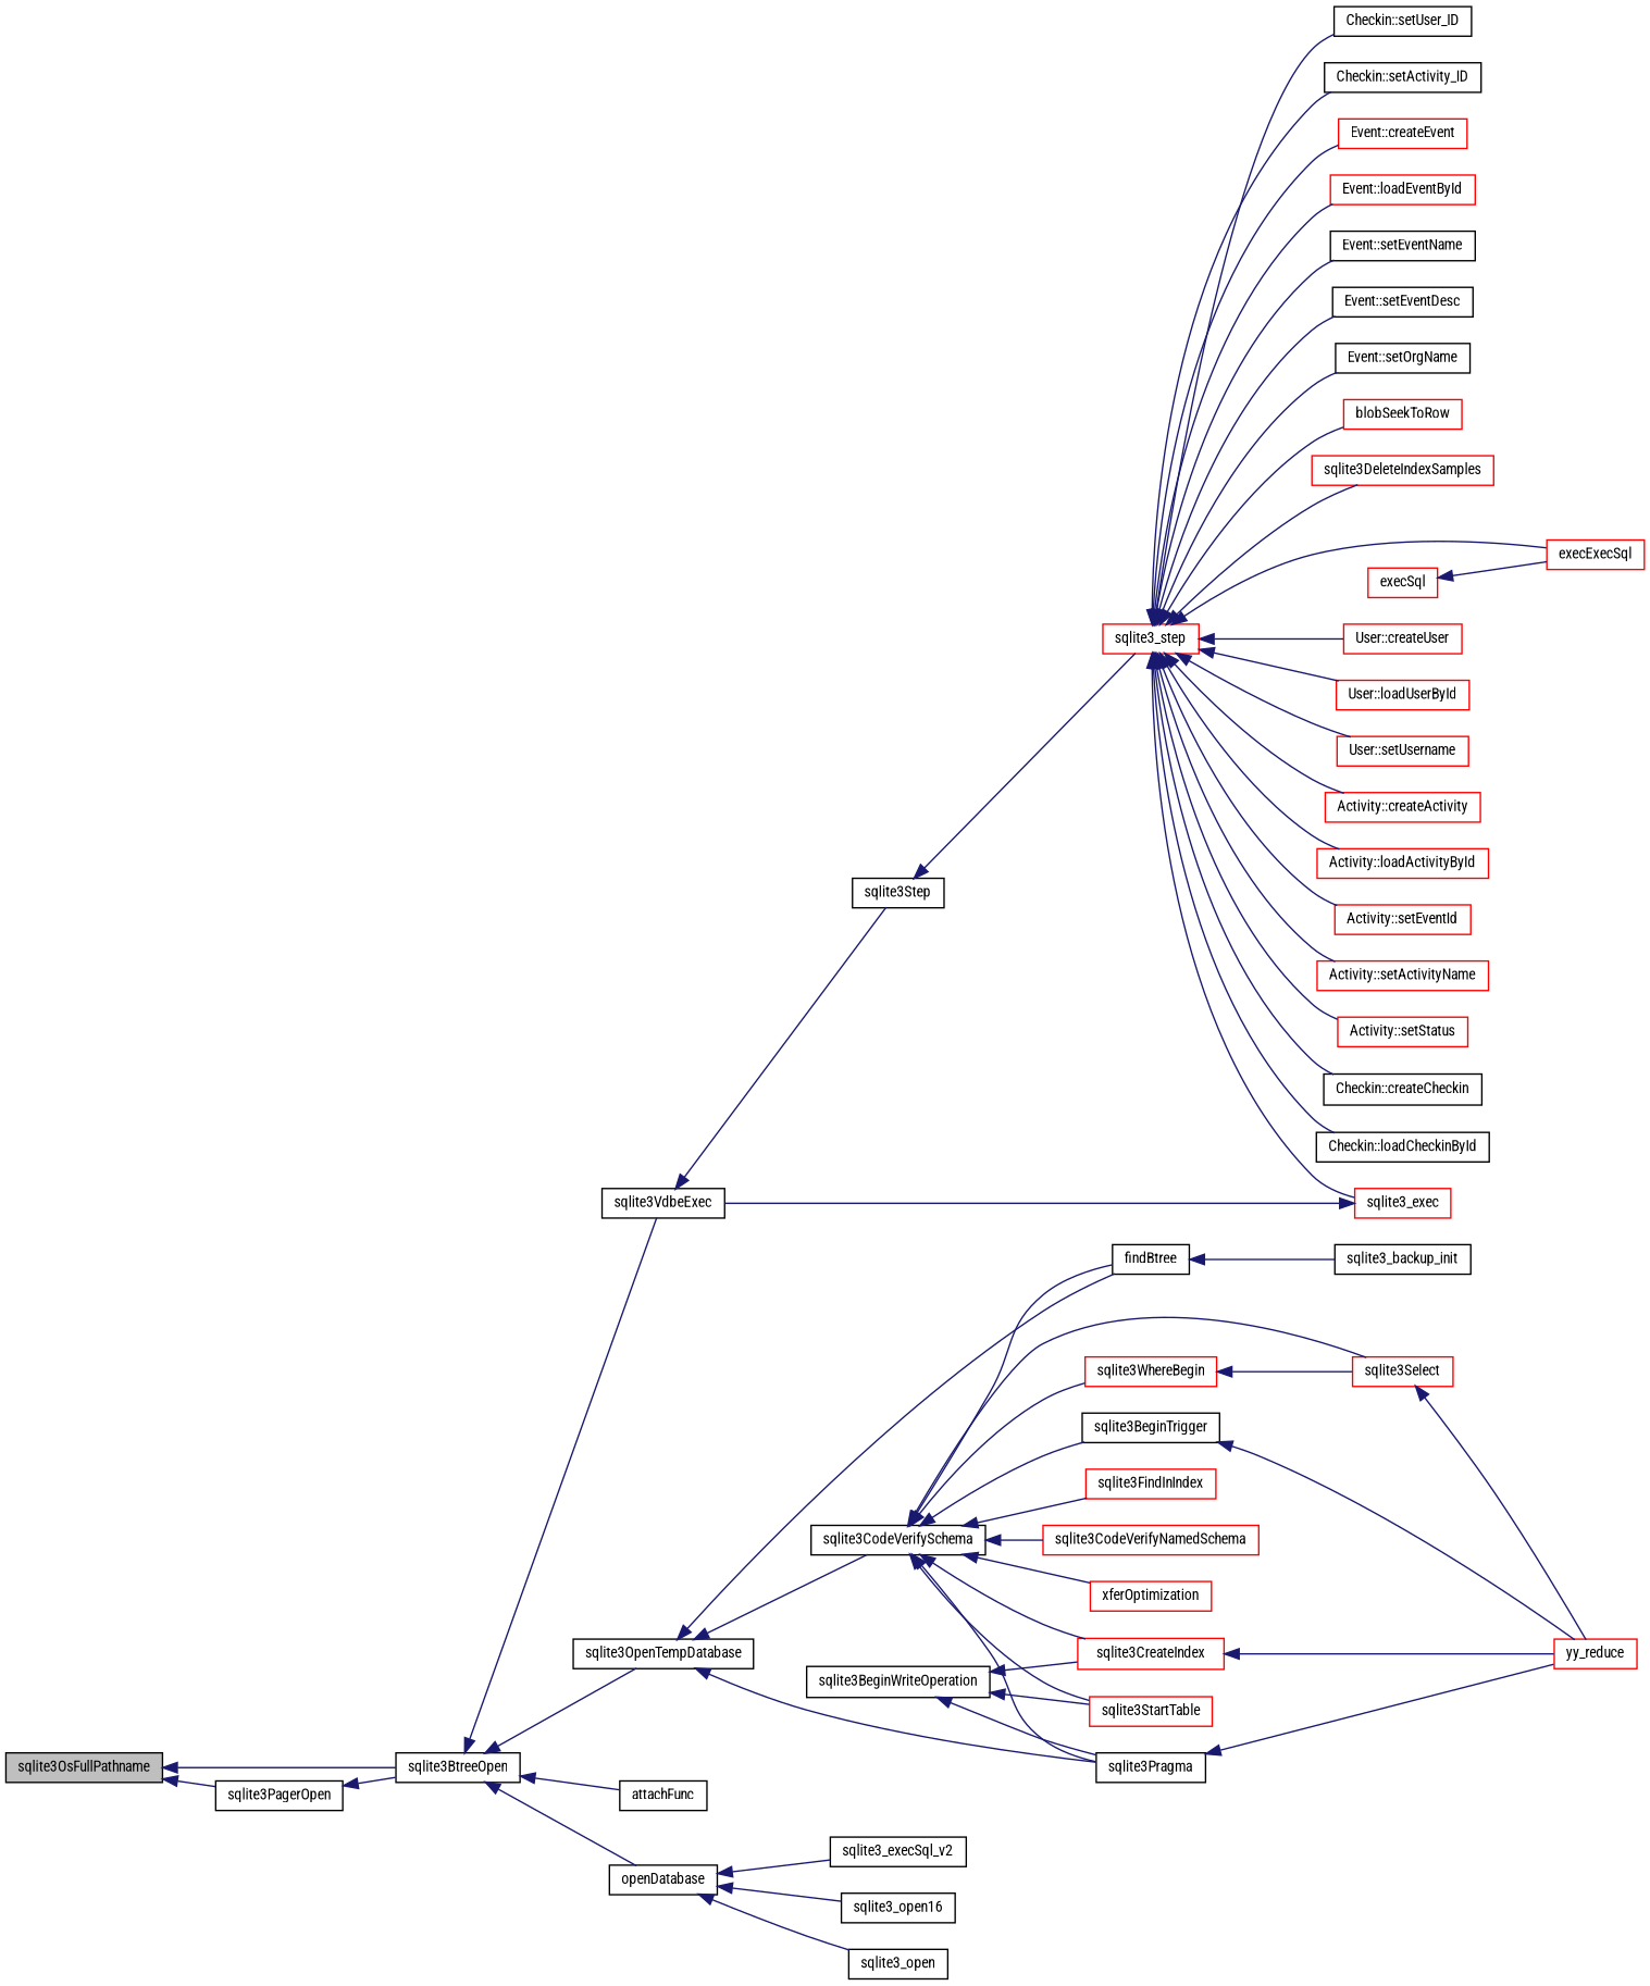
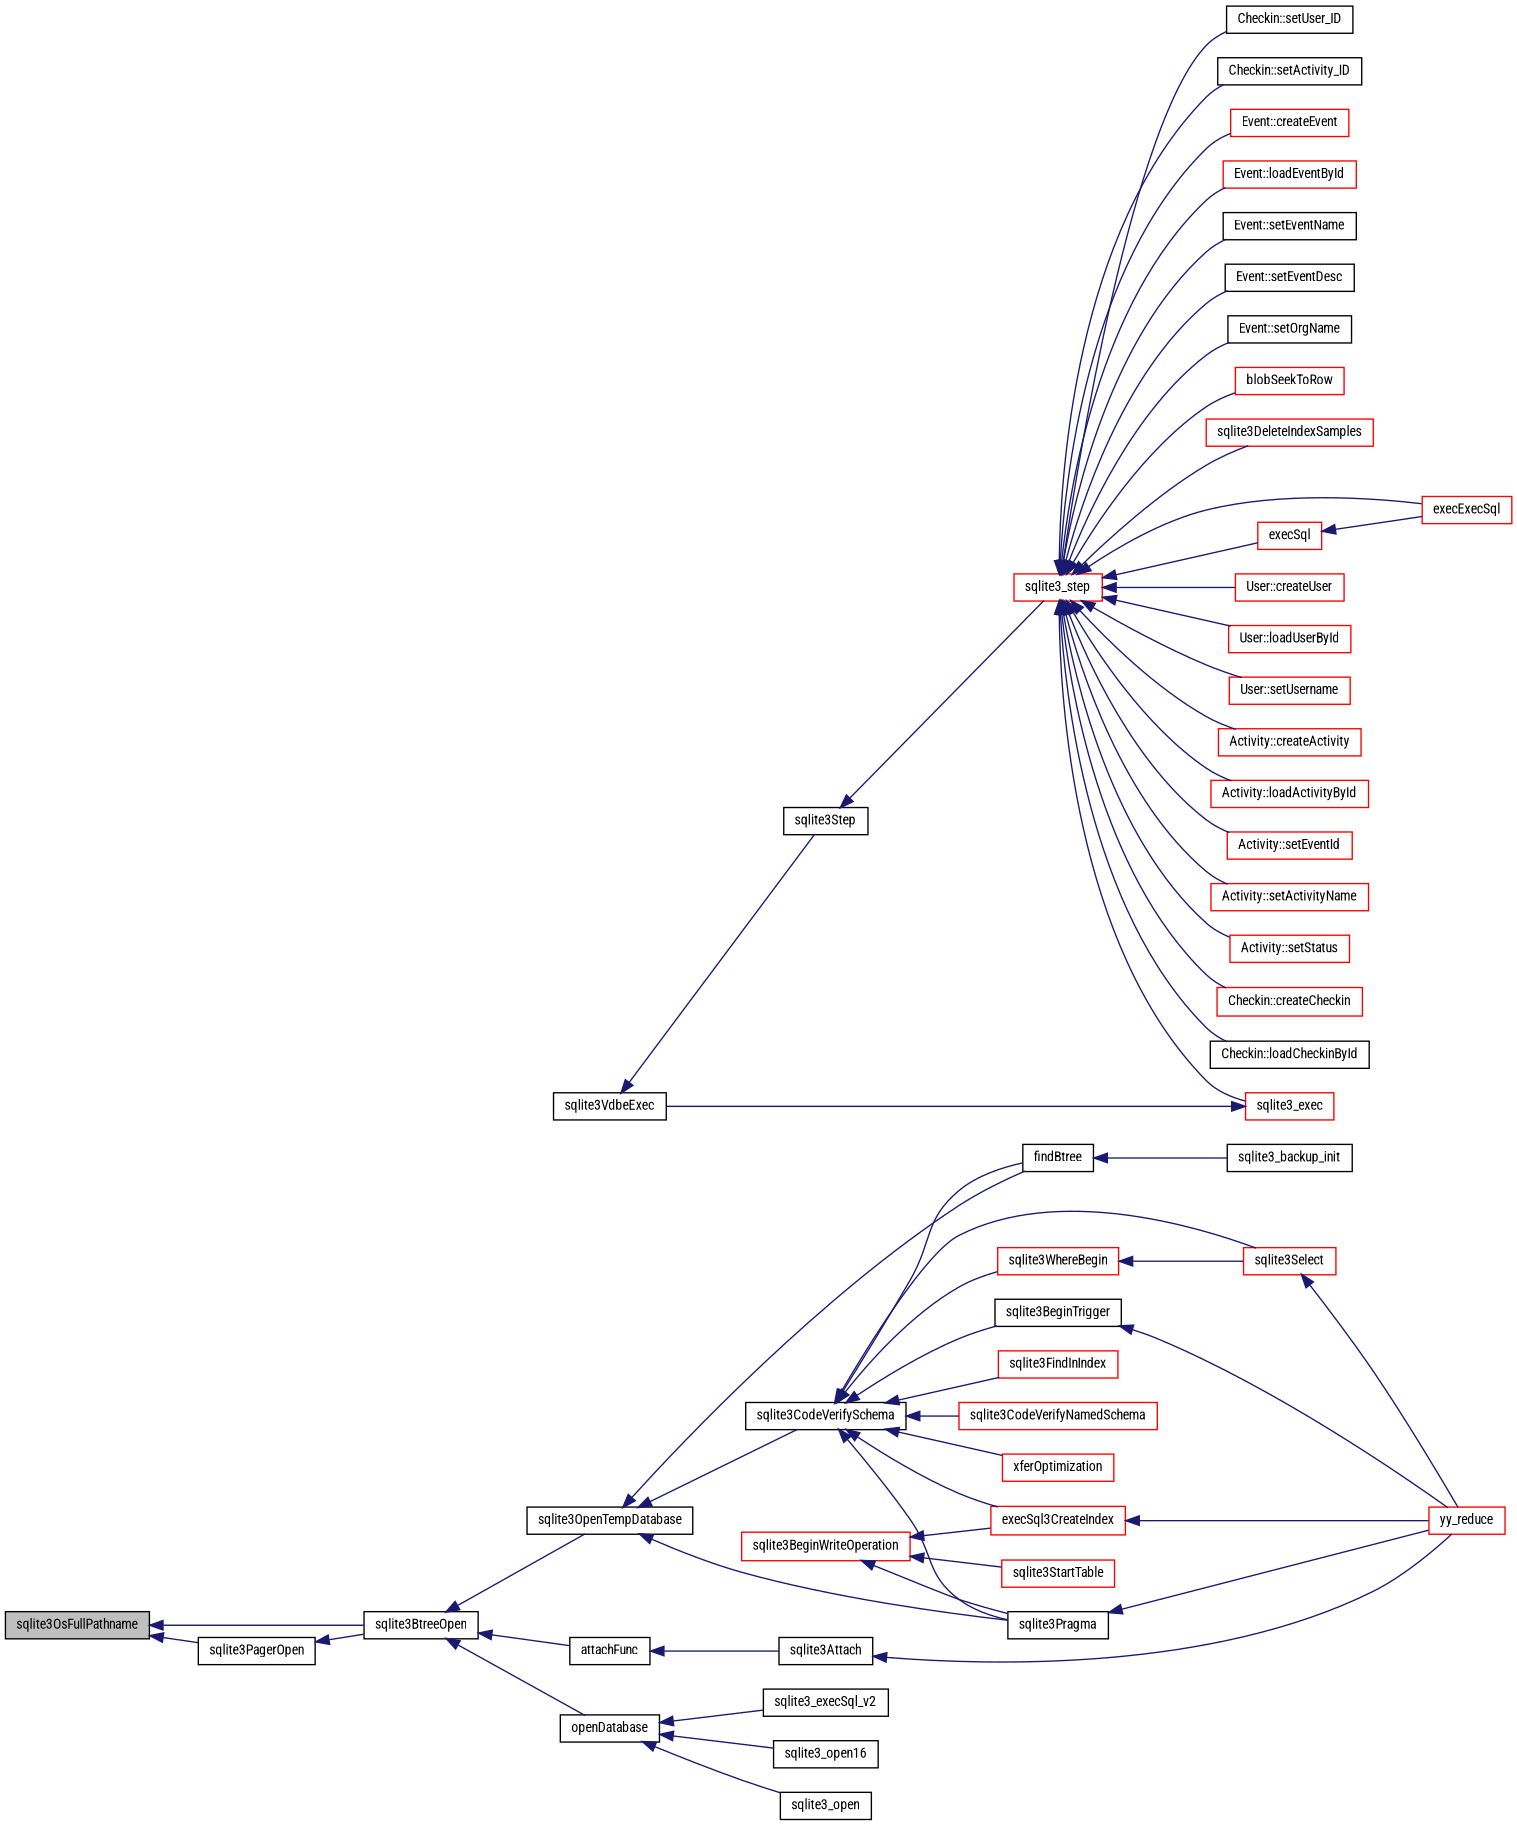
  digraph {
    fontname="Roboto Condensed"
    rankdir=LR
    node [color=red fillcolor=white fontname="Roboto Condensed" fontsize=10 shape=record style=filled]
    edge [color=midnightblue dir=back fontname="Roboto Condensed" fontsize=10 labelfontname=FreeSans labelfontsize=10 style=solid]
    n1 [color=black fillcolor=grey75 fontcolor=black height=0.2 label=sqlite3OsFullPathname width=0.4]
    n2 [color=black height=0.2 label=sqlite3PagerOpen width=0.4]
    n3 [color=black height=0.2 label=sqlite3BtreeOpen width=0.4]
    n4 [color=black height=0.2 label=sqlite3VdbeExec width=0.4]
    n5 [color=black height=0.2 label=attachFunc width=0.4]
    n6 [color=black height=0.2 label=sqlite3OpenTempDatabase width=0.4]
    n7 [color=black height=0.2 label=openDatabase width=0.4]
    n8 [color=black height=0.2 label=sqlite3Step width=0.4]
+   n9 [color=black height=0.2 label=sqlite3Attach width=0.4]
    n10 [color=black height=0.2 label=findBtree width=0.4]
    n11 [color=black height=0.2 label=sqlite3CodeVerifySchema width=0.4]
    n12 [color=black height=0.2 label=sqlite3Pragma width=0.4]
    n13 [color=black height=0.2 label=sqlite3_open width=0.4]
    n14 [color=black height=0.2 label=sqlite3_execSql_v2 width=0.4]
    n15 [color=black height=0.2 label=sqlite3_open16 width=0.4]
    n16 [height=0.2 label=sqlite3_step width=0.4]
    n17 [height=0.2 label="Activity::createActivity" width=0.4]
    n18 [height=0.2 label="Activity::loadActivityById" width=0.4]
    n19 [height=0.2 label="Activity::setEventId" width=0.4]
    n20 [height=0.2 label="Activity::setActivityName" width=0.4]
    n21 [height=0.2 label="Activity::setStatus" width=0.4]
-   n22 [color=black height=0.2 label="Checkin::createCheckin" width=0.4]
+   n22 [height=0.2 label="Checkin::createCheckin" width=0.4]
    n23 [color=black height=0.2 label="Checkin::loadCheckinById" width=0.4]
    n24 [color=black height=0.2 label="Checkin::setUser_ID" width=0.4]
    n25 [color=black height=0.2 label="Checkin::setActivity_ID" width=0.4]
    n26 [height=0.2 label="Event::createEvent" width=0.4]
    n27 [height=0.2 label="Event::loadEventById" width=0.4]
    n28 [color=black height=0.2 label="Event::setEventName" width=0.4]
    n29 [color=black height=0.2 label="Event::setEventDesc" width=0.4]
    n30 [color=black height=0.2 label="Event::setOrgName" width=0.4]
    n31 [height=0.2 label=blobSeekToRow width=0.4]
    n32 [height=0.2 label=sqlite3DeleteIndexSamples width=0.4]
    n33 [height=0.2 label=sqlite3_exec width=0.4]
    n34 [height=0.2 label=execSql width=0.4]
    n35 [height=0.2 label=execExecSql width=0.4]
    n36 [height=0.2 label="User::createUser" width=0.4]
    n37 [height=0.2 label="User::loadUserById" width=0.4]
    n38 [height=0.2 label="User::setUsername" width=0.4]
    n39 [height=0.2 label=yy_reduce width=0.4]
    n40 [color=black height=0.2 label=sqlite3_backup_init width=0.4]
    n41 [height=0.2 label=sqlite3FindInIndex width=0.4]
    n42 [height=0.2 label=sqlite3StartTable width=0.4]
-   n43 [height=0.2 label=sqlite3CreateIndex width=0.4]
+   n43 [height=0.2 label=execSql3CreateIndex width=0.4]
    n44 [height=0.2 label=sqlite3CodeVerifyNamedSchema width=0.4]
    n45 [height=0.2 label=xferOptimization width=0.4]
    n46 [height=0.2 label=sqlite3Select width=0.4]
    n47 [color=black height=0.2 label=sqlite3BeginTrigger width=0.4]
    n48 [height=0.2 label=sqlite3WhereBegin width=0.4]
-   n49 [color=black height=0.2 label=sqlite3BeginWriteOperation width=0.4]
+   n49 [height=0.2 label=sqlite3BeginWriteOperation width=0.4]
    n1 -> n2
    n1 -> n3
    n2 -> n3
-   n3 -> n4
    n3 -> n5
    n3 -> n6
    n3 -> n7
    n4 -> n8
+   n5 -> n9
    n6 -> n10
    n6 -> n11
    n6 -> n12
    n7 -> n13
    n7 -> n14
    n7 -> n15
    n8 -> n16
+   n9 -> n39
    n10 -> n40
    n11 -> n10
    n11 -> n12
    n11 -> n41
-   n11 -> n42
    n11 -> n43
    n11 -> n44
    n11 -> n45
    n11 -> n46
    n11 -> n47
    n11 -> n48
    n12 -> n39
    n16 -> n17
    n16 -> n18
    n16 -> n19
    n16 -> n20
    n16 -> n21
    n16 -> n22
    n16 -> n23
    n16 -> n24
    n16 -> n25
    n16 -> n26
    n16 -> n27
    n16 -> n28
    n16 -> n29
    n16 -> n30
    n16 -> n31
    n16 -> n32
    n16 -> n33
+   n16 -> n34
    n16 -> n35
    n16 -> n36
    n16 -> n37
    n16 -> n38
    n33 -> n4
    n34 -> n35
    n43 -> n39
    n46 -> n39
    n47 -> n39
    n48 -> n46
    n49 -> n12
    n49 -> n42
    n49 -> n43
  }
